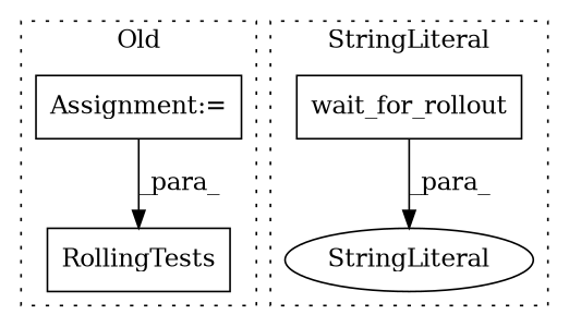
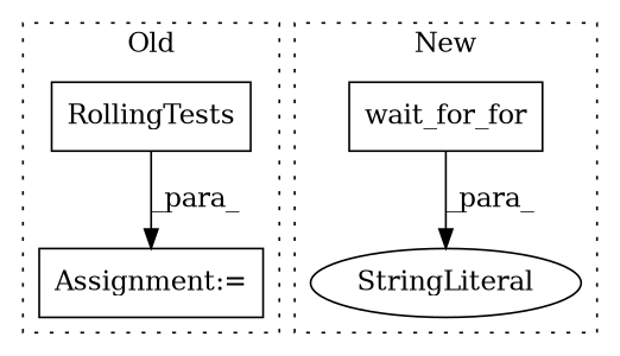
  digraph {
    node [a=32 shape=box]
    n1 [l=14 label=RollingTests s=1776]
    n2 [a=7 l=1 label="Assignment:=" s=1775]
-   n3 [l="17,1" label=wait_for_rollout s="9168,9219"]
+   n3 [l="17,1" label=wait_for_for s="9168,9219"]
    n4 [a=45 l=34 label=StringLiteral s=9185 shape=ellipse]
    subgraph cluster_1 {
      label=Old
      style=dotted
      n1
      n2
    }
    subgraph cluster_2 {
-     label=StringLiteral
+     label=New
      style=dotted
      n3
      n4
    }
-   n2 -> n1 [label=_para_]
+   n1 -> n2 [label=_para_]
    n3 -> n4 [label=_para_]
  }
